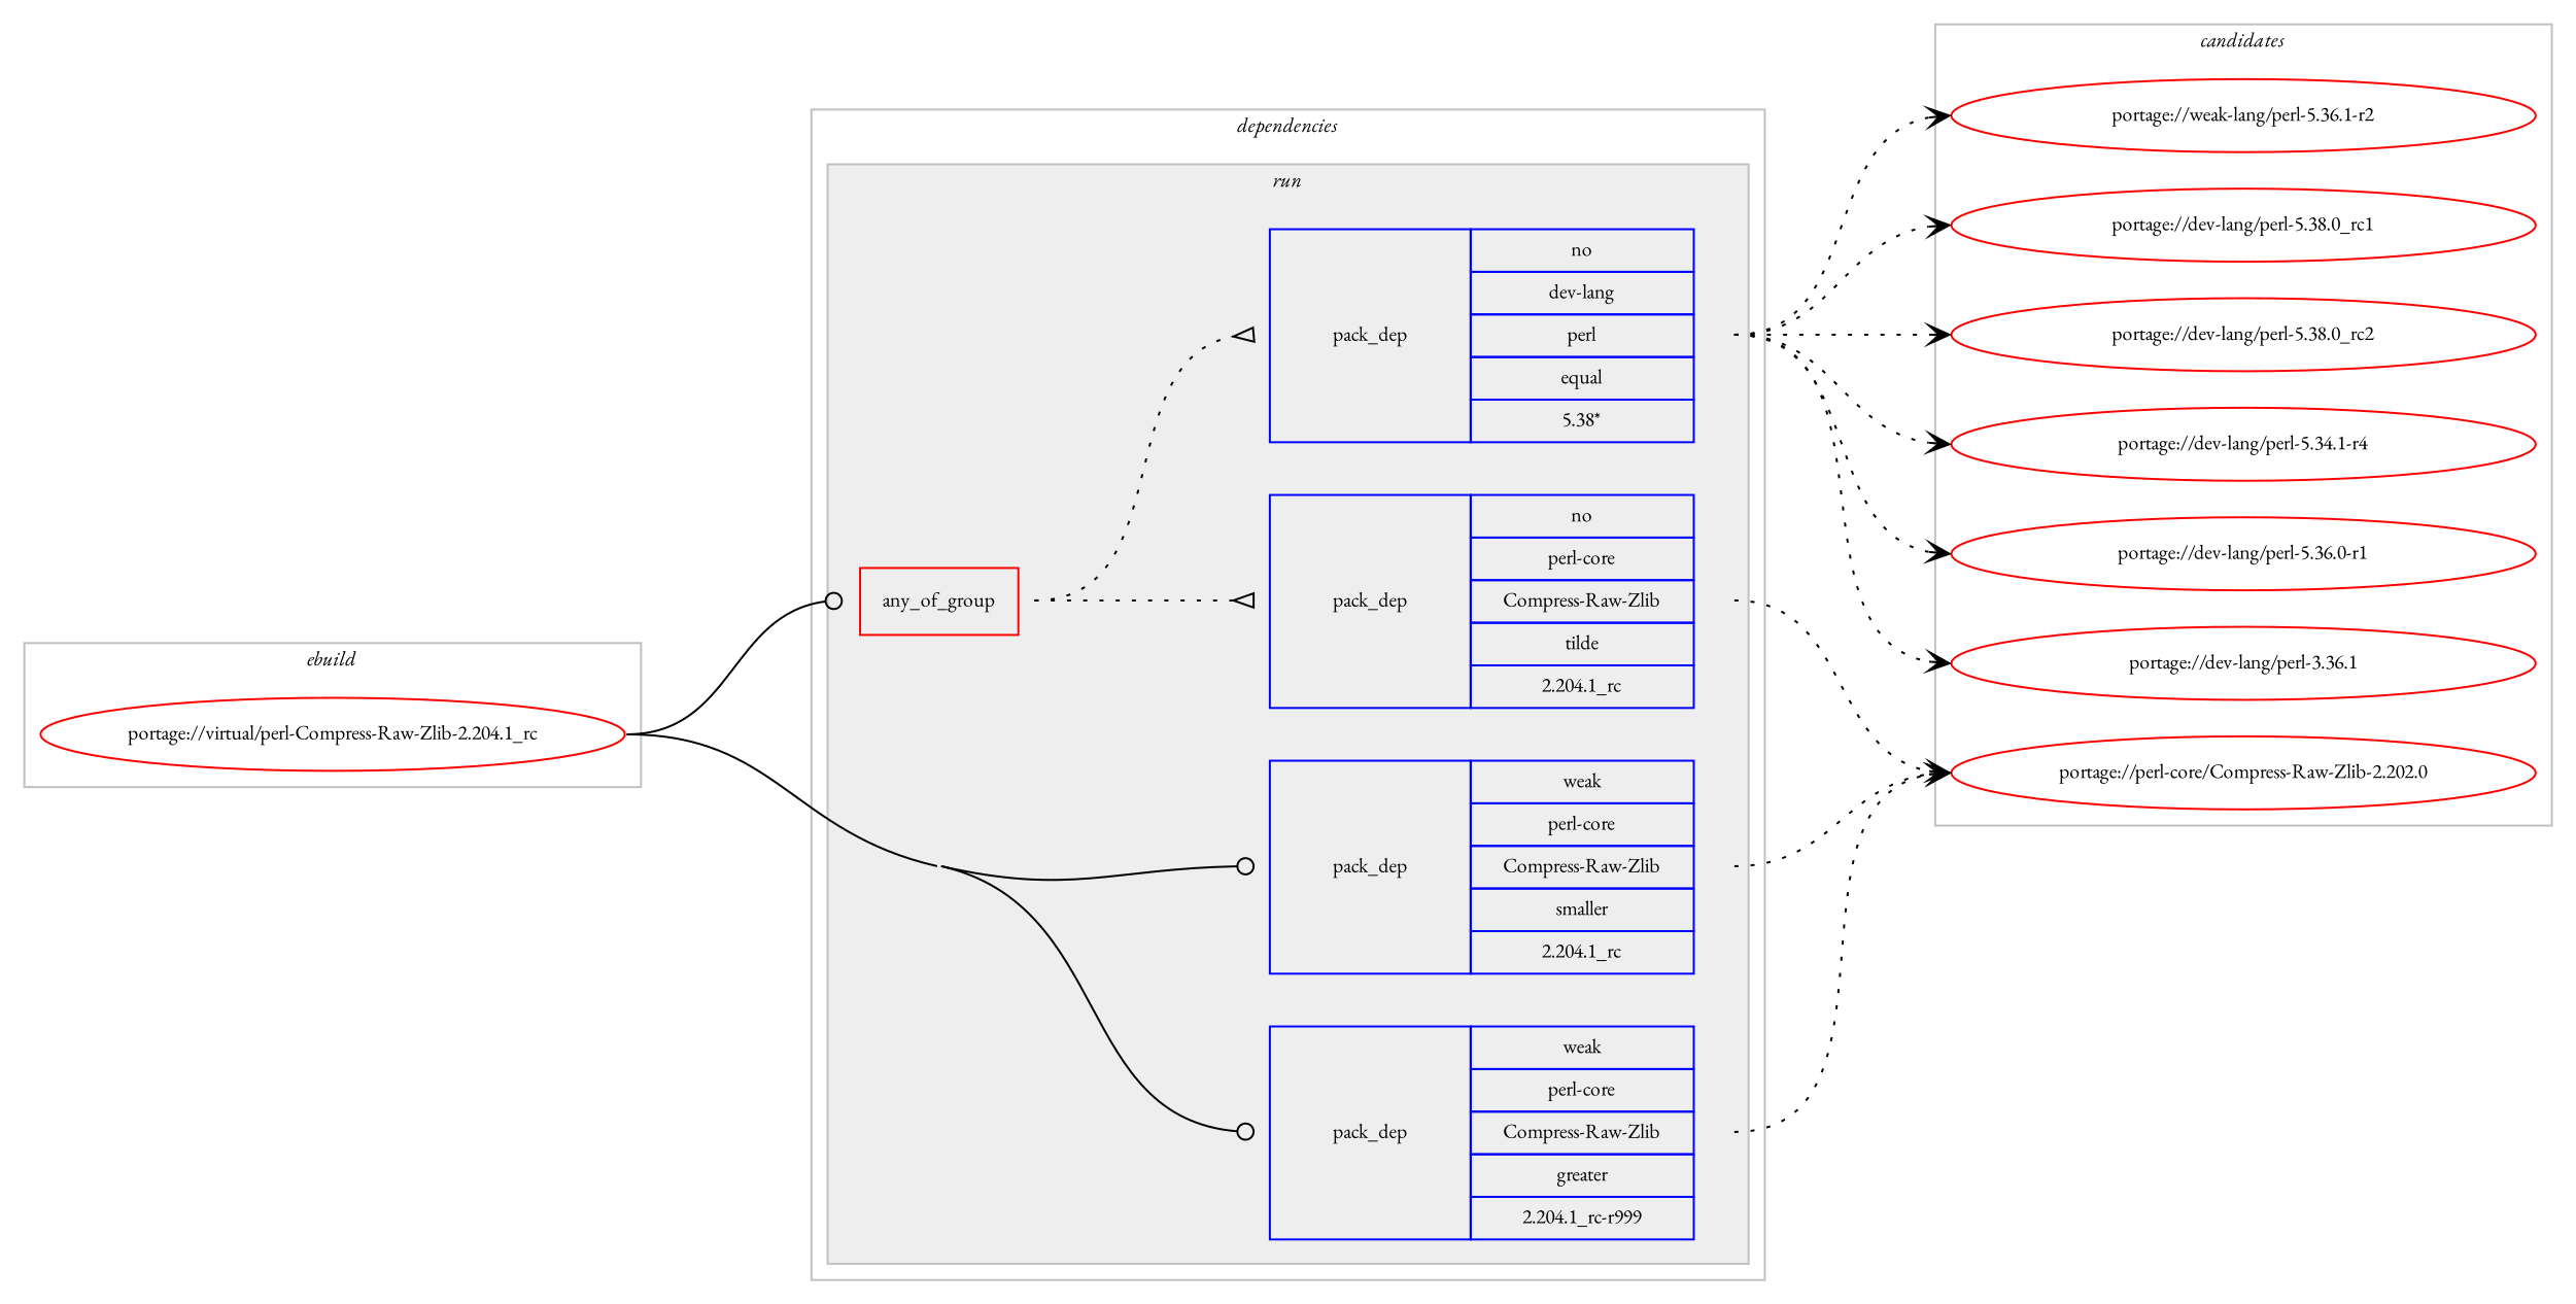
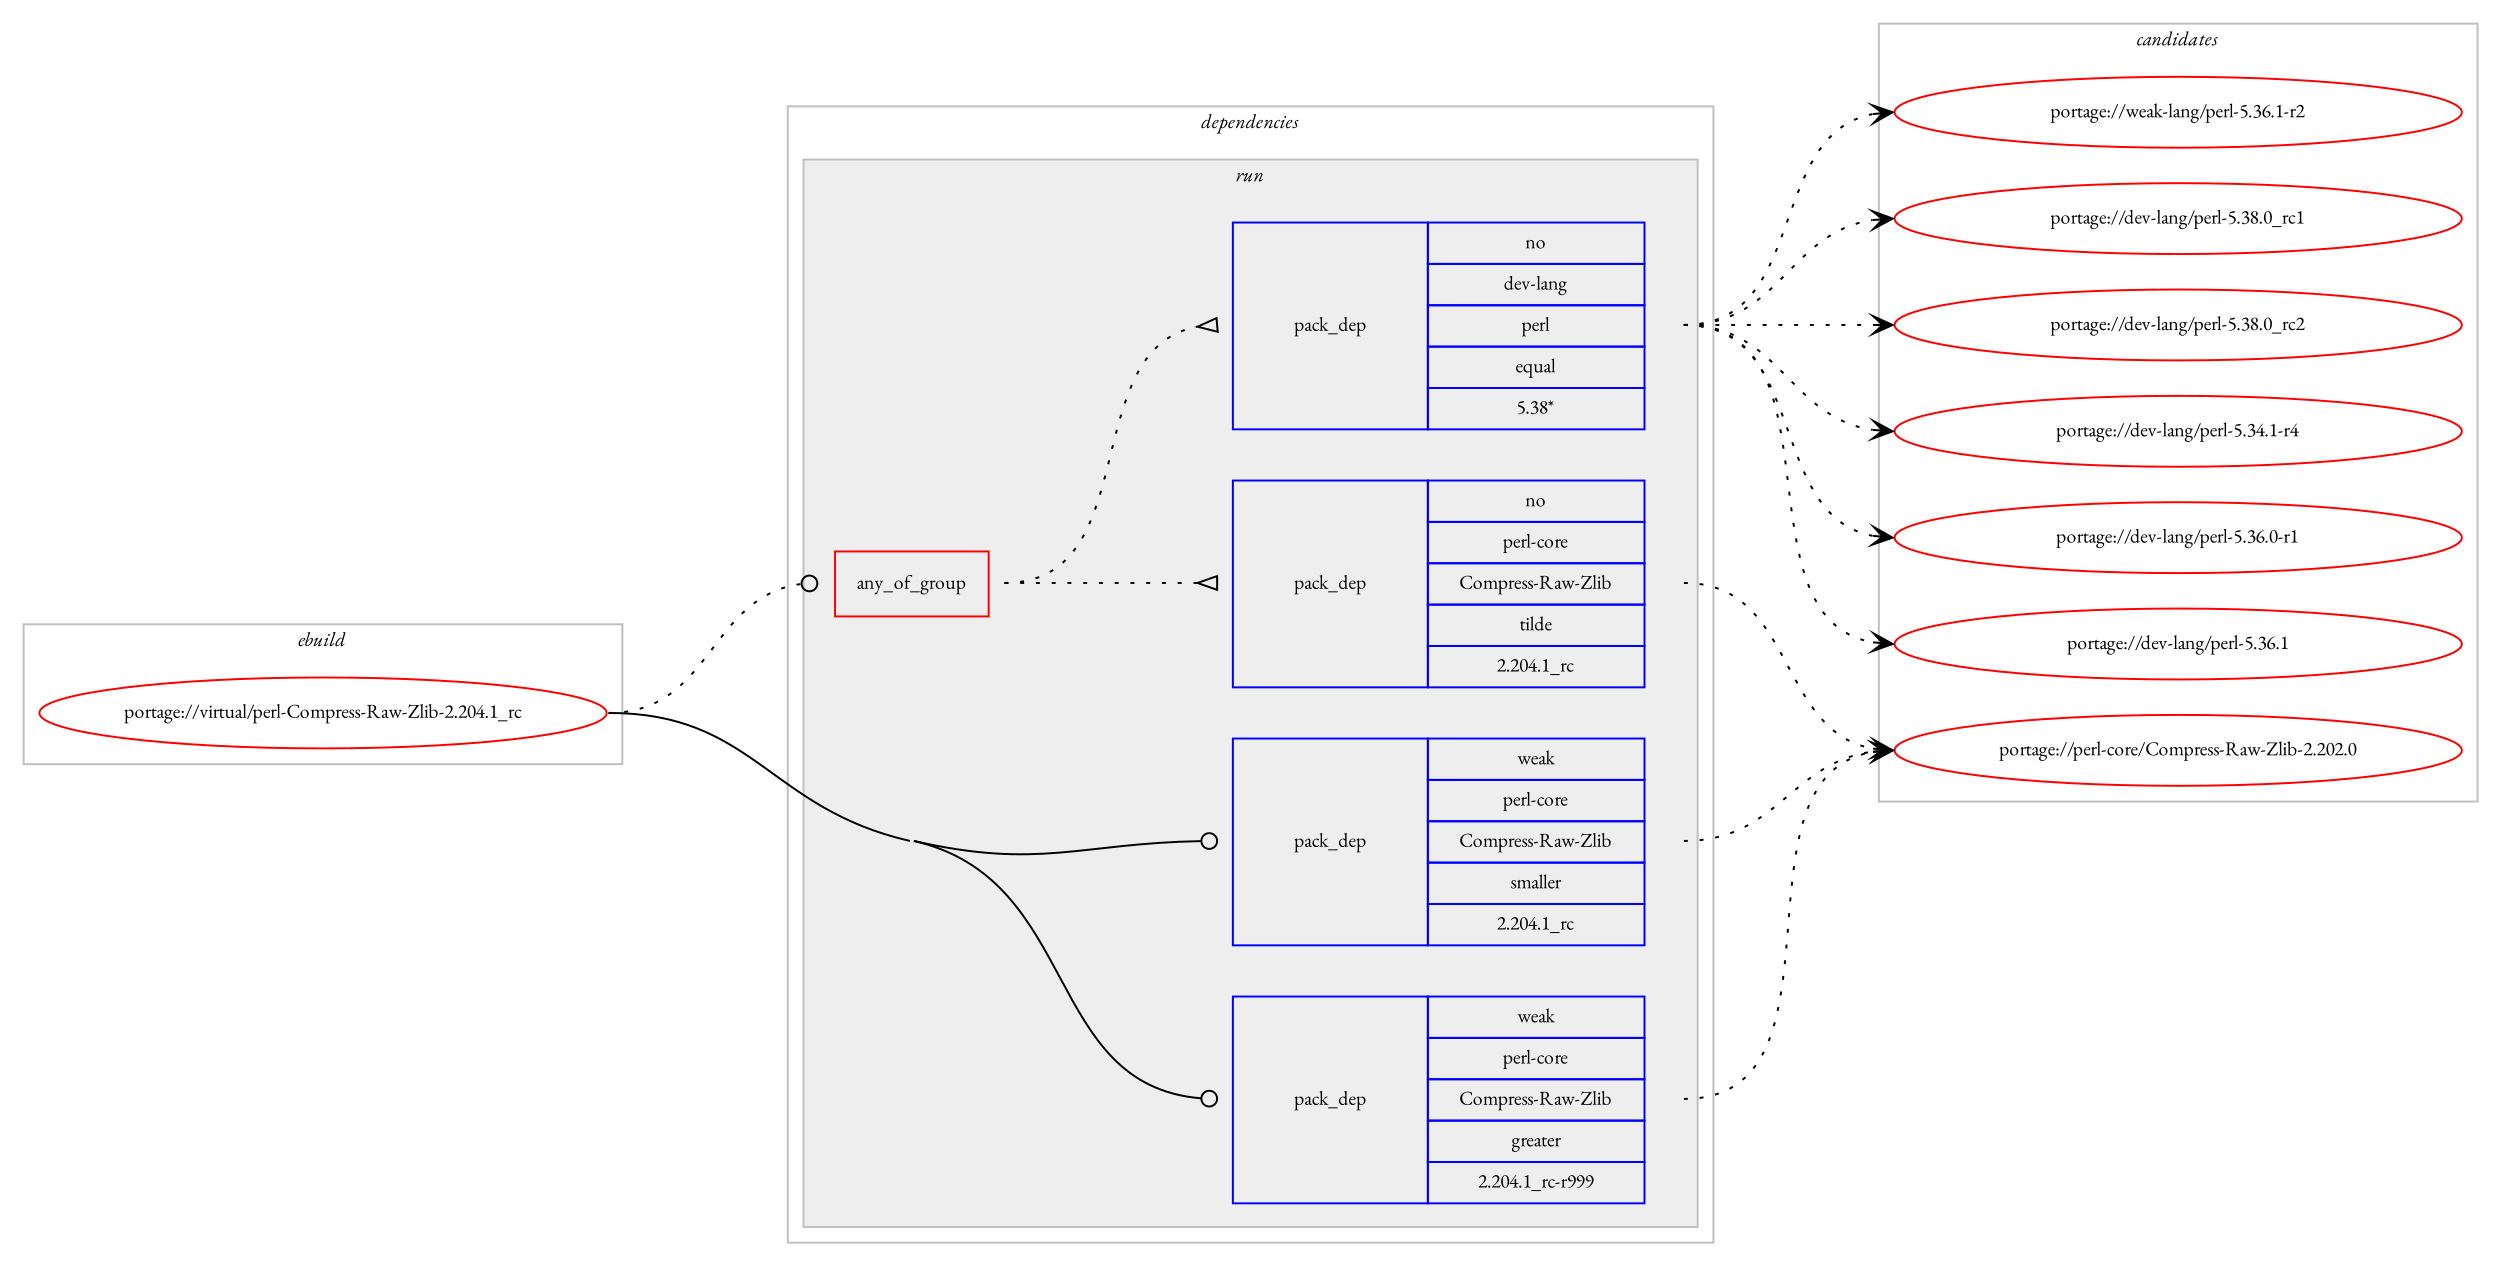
  digraph {
    compound=true
    concentrate=true
    fontname="EB Garamond"
    fontsize=10
    newrank=true
    rankdir=LR
    ranksep=1.5
    node [color=red fontname="EB Garamond" fontsize=10]
    edge [arrowhead=vee fontname="EB Garamond" headport=w style=dotted tailport=e weight=100]
    n1 [label="portage://virtual/perl-Compress-Raw-Zlib-2.204.1_rc" width=4]
    n2 [color=blue label=<<TABLE BORDER="0" CELLBORDER="1" CELLSPACING="0" CELLPADDING="4" WIDTH="220"><TR><TD ROWSPAN="6" CELLPADDING="30">pack_dep</TD></TR><TR><TD WIDTH="110">no</TD></TR><TR><TD>dev-lang</TD></TR><TR><TD>perl</TD></TR><TR><TD>equal</TD></TR><TR><TD>5.38*</TD></TR></TABLE>> shape=none]
    n3 [color=blue label=<<TABLE BORDER="0" CELLBORDER="1" CELLSPACING="0" CELLPADDING="4" WIDTH="220"><TR><TD ROWSPAN="6" CELLPADDING="30">pack_dep</TD></TR><TR><TD WIDTH="110">no</TD></TR><TR><TD>perl-core</TD></TR><TR><TD>Compress-Raw-Zlib</TD></TR><TR><TD>tilde</TD></TR><TR><TD>2.204.1_rc</TD></TR></TABLE>> shape=none]
    n4 [label=<<TABLE BORDER="0" CELLBORDER="1" CELLSPACING="0" CELLPADDING="4"><TR><TD CELLPADDING="10">any_of_group</TD></TR></TABLE>> shape=none]
    n5 [color=blue label=<<TABLE BORDER="0" CELLBORDER="1" CELLSPACING="0" CELLPADDING="4" WIDTH="220"><TR><TD ROWSPAN="6" CELLPADDING="30">pack_dep</TD></TR><TR><TD WIDTH="110">weak</TD></TR><TR><TD>perl-core</TD></TR><TR><TD>Compress-Raw-Zlib</TD></TR><TR><TD>greater</TD></TR><TR><TD>2.204.1_rc-r999</TD></TR></TABLE>> shape=none]
    n6 [color=blue label=<<TABLE BORDER="0" CELLBORDER="1" CELLSPACING="0" CELLPADDING="4" WIDTH="220"><TR><TD ROWSPAN="6" CELLPADDING="30">pack_dep</TD></TR><TR><TD WIDTH="110">weak</TD></TR><TR><TD>perl-core</TD></TR><TR><TD>Compress-Raw-Zlib</TD></TR><TR><TD>smaller</TD></TR><TR><TD>2.204.1_rc</TD></TR></TABLE>> shape=none]
    n7 [label="portage://dev-lang/perl-5.34.1-r4" width=4]
    n8 [label="portage://dev-lang/perl-5.36.0-r1" width=4]
-   n9 [label="portage://dev-lang/perl-3.36.1" width=4]
+   n9 [label="portage://dev-lang/perl-5.36.1" width=4]
    n10 [label="portage://weak-lang/perl-5.36.1-r2" width=4]
    n11 [label="portage://dev-lang/perl-5.38.0_rc1" width=4]
    n12 [label="portage://dev-lang/perl-5.38.0_rc2" width=4]
    n13 [label="portage://perl-core/Compress-Raw-Zlib-2.202.0" width=4]
    subgraph cluster_1 {
      color=gray
      label=<<i>ebuild</i>>
      rank=same
      n1
    }
    subgraph cluster_2 {
      color=gray
      label=<<i>dependencies</i>>
      subgraph cluster_3 {
        color=gray
        fillcolor="#eeeeee"
        label=<<i>compile</i>>
        style=filled
      }
      subgraph cluster_4 {
        color=gray
        fillcolor="#eeeeee"
        label=<<i>compile and run</i>>
        style=filled
      }
      subgraph cluster_5 {
        color=gray
        fillcolor="#eeeeee"
        label=<<i>run</i>>
        style=filled
        subgraph sub_6 {
          color=gray
          fillcolor="#eeeeee"
          label=<<i>run</i>>
          style=filled
          n4
          subgraph sub_7 {
            color=gray
            fillcolor="#eeeeee"
            label=<<i>run</i>>
            style=filled
            n2
          }
          subgraph sub_8 {
            color=gray
            fillcolor="#eeeeee"
            label=<<i>run</i>>
            style=filled
            n3
          }
        }
        subgraph sub_9 {
          color=gray
          fillcolor="#eeeeee"
          label=<<i>run</i>>
          style=filled
          n5
        }
        subgraph sub_10 {
          color=gray
          fillcolor="#eeeeee"
          label=<<i>run</i>>
          style=filled
          n6
        }
      }
    }
    subgraph cluster_11 {
      color=gray
      label=<<i>candidates</i>>
      rank=same
      subgraph sub_12 {
        color=black
        label=<<i>candidates</i>>
        nodesep=1
        rank=same
        n7
        n8
        n9
        n10
        n11
        n12
      }
      subgraph sub_13 {
        color=black
        label=<<i>candidates</i>>
        nodesep=1
        rank=same
        n13
      }
      subgraph sub_14 {
        color=black
        label=<<i>candidates</i>>
        nodesep=1
        rank=same
        n13
      }
      subgraph sub_15 {
        color=black
        label=<<i>candidates</i>>
        nodesep=1
        rank=same
        n13
      }
    }
-   n1 -> n4 [arrowhead=odot style=solid weight=20]
+   n1 -> n4 [arrowhead=odot weight=20]
    n1 -> n5 [arrowhead=odot style=solid weight=20]
    n1 -> n6 [arrowhead=odot style=solid weight=20]
    n2 -> n7
    n2 -> n8
    n2 -> n9
    n2 -> n10
    n2 -> n11
    n2 -> n12
    n3 -> n13
    n4 -> n2 [arrowhead=oinv weight=20]
    n4 -> n3 [arrowhead=oinv weight=20]
    n5 -> n13
    n6 -> n13
  }
